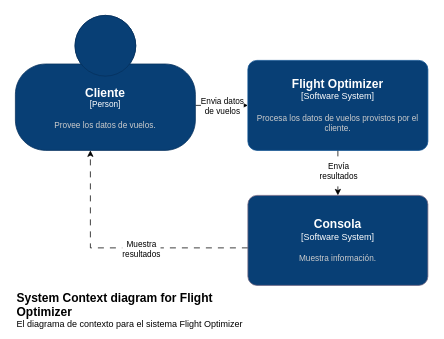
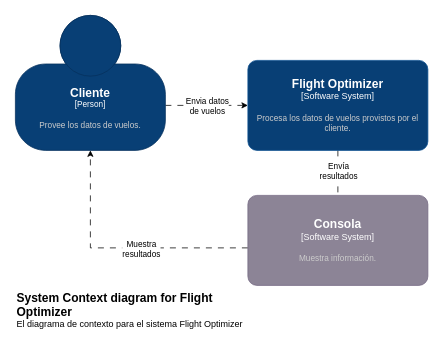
  <mxCell id="0" />
  <mxCell id="1" parent="0" />
  <mxCell id="2" style="edgeStyle=orthogonalEdgeStyle;rounded=0;orthogonalLoop=1;jettySize=auto;html=1;dashed=1;dashPattern=8 8;" parent="1" source="4" target="7" edge="1"><mxGeometry relative="1" as="geometry"><mxPoint x="260" y="110" as="targetPoint" /><Array as="points"><mxPoint x="280" y="140" /><mxPoint x="280" y="140" /></Array></mxGeometry></mxCell>
  <mxCell id="3" value="&lt;div&gt;Envia datos&lt;/div&gt;&lt;div&gt;de vuelos&lt;/div&gt;" style="edgeLabel;html=1;align=center;verticalAlign=middle;resizable=0;points=[];" parent="2" vertex="1" connectable="0"><mxGeometry relative="1" as="geometry"><mxPoint as="offset" /></mxGeometry></mxCell>
- <mxCell id="4" value="&lt;font style=&quot;font-size: 16px&quot;&gt;&lt;b&gt;Cliente&lt;/b&gt;&lt;/font&gt;&lt;div&gt;[Person]&lt;/div&gt;&lt;br&gt;&lt;div&gt;&lt;font style=&quot;font-size: 11px&quot;&gt;&lt;font color=&quot;#cccccc&quot;&gt;Provee los datos de vuelos.&lt;/font&gt;&lt;/div&gt;" style="html=1;fontSize=11;dashed=0;whiteSpace=wrap;fillColor=#083F75;strokeColor=#06315C;fontColor=#ffffff;shape=mxgraph.c4.person2;align=center;metaEdit=1;points=[[0.5,0,0],[1,0.5,0],[1,0.75,0],[0.75,1,0],[0.5,1,0],[0.25,1,0],[0,0.75,0],[0,0.5,0]];resizable=0;" parent="1" vertex="1"><mxGeometry x="20" y="20" width="240" height="180" as="geometry" /></mxCell>
- <mxCell id="5" style="edgeStyle=orthogonalEdgeStyle;rounded=0;orthogonalLoop=1;jettySize=auto;html=1;dashed=1;dashPattern=8 8;" parent="1" source="7" target="10" edge="1"><mxGeometry relative="1" as="geometry" /></mxCell>
+ <mxCell id="4" value="&lt;font style=&quot;font-size: 16px&quot;&gt;&lt;b&gt;Cliente&lt;/b&gt;&lt;/font&gt;&lt;div&gt;[Person]&lt;/div&gt;&lt;br&gt;&lt;div&gt;&lt;font style=&quot;font-size: 11px&quot;&gt;&lt;font color=&quot;#cccccc&quot;&gt;Provee los datos de vuelos.&lt;/font&gt;&lt;/div&gt;" style="html=1;fontSize=11;dashed=0;whiteSpace=wrap;fillColor=#083F75;strokeColor=#06315C;fontColor=#ffffff;shape=mxgraph.c4.person2;align=center;metaEdit=1;points=[[0.5,0,0],[1,0.5,0],[1,0.75,0],[0.75,1,0],[0.5,1,0],[0.25,1,0],[0,0.75,0],[0,0.5,0]];resizable=0;" parent="1" vertex="1"><mxGeometry x="20" y="20" width="200" height="180" as="geometry" /></mxCell>
+ <mxCell id="5" style="edgeStyle=orthogonalEdgeStyle;rounded=0;orthogonalLoop=1;jettySize=auto;html=1;dashed=1;dashPattern=8 8;endArrow=none;" parent="1" source="7" target="10" edge="1"><mxGeometry relative="1" as="geometry" /></mxCell>
  <mxCell id="6" value="&lt;div&gt;Envía&lt;/div&gt;&lt;div&gt;resultados&lt;br&gt;&lt;/div&gt;" style="edgeLabel;html=1;align=center;verticalAlign=middle;resizable=0;points=[];" parent="5" vertex="1" connectable="0"><mxGeometry x="-0.1" relative="1" as="geometry"><mxPoint as="offset" /></mxGeometry></mxCell>
  <mxCell id="7" value="&lt;font style=&quot;font-size: 16px&quot;&gt;&lt;b&gt;Flight Optimizer&lt;/b&gt;&lt;/font&gt;&lt;div&gt;[Software System]&lt;/div&gt;&lt;br&gt;&lt;div&gt;&lt;font style=&quot;font-size: 11px&quot;&gt;&lt;font color=&quot;#cccccc&quot;&gt;Procesa los datos de vuelos provistos por el cliente.&lt;/font&gt;&lt;/div&gt;" style="rounded=1;whiteSpace=wrap;html=1;labelBackgroundColor=none;fillColor=#083f75;fontColor=#ffffff;align=center;arcSize=10;strokeColor=#0D5091;metaEdit=1;resizable=0;points=[[0.25,0,0],[0.5,0,0],[0.75,0,0],[1,0.25,0],[1,0.5,0],[1,0.75,0],[0.75,1,0],[0.5,1,0],[0.25,1,0],[0,0.75,0],[0,0.5,0],[0,0.25,0]];" parent="1" vertex="1"><mxGeometry x="330" y="80" width="240" height="120" as="geometry" /></mxCell>
  <mxCell id="8" style="edgeStyle=orthogonalEdgeStyle;rounded=0;orthogonalLoop=1;jettySize=auto;html=1;dashed=1;dashPattern=8 8;" parent="1" source="10" target="4" edge="1"><mxGeometry relative="1" as="geometry"><Array as="points"><mxPoint x="120" y="330" /></Array></mxGeometry></mxCell>
  <mxCell id="9" value="&lt;div&gt;Muestra&lt;br&gt;&lt;/div&gt;&lt;div&gt;resultados&lt;br&gt;&lt;/div&gt;" style="edgeLabel;html=1;align=center;verticalAlign=middle;resizable=0;points=[];" parent="8" vertex="1" connectable="0"><mxGeometry x="-0.159" y="1" relative="1" as="geometry"><mxPoint as="offset" /></mxGeometry></mxCell>
- <mxCell id="10" value="&lt;font style=&quot;font-size: 16px&quot;&gt;&lt;b&gt;Consola&lt;/b&gt;&lt;/font&gt;&lt;div&gt;[Software System]&lt;/div&gt;&lt;br&gt;&lt;div&gt;&lt;font style=&quot;font-size: 11px&quot;&gt;&lt;font color=&quot;#cccccc&quot;&gt;Muestra información.&lt;/font&gt;&lt;/div&gt;" style="rounded=1;whiteSpace=wrap;html=1;labelBackgroundColor=none;fillColor=#083f75;fontColor=#ffffff;align=center;arcSize=10;strokeColor=#736782;metaEdit=1;resizable=0;points=[[0.25,0,0],[0.5,0,0],[0.75,0,0],[1,0.25,0],[1,0.5,0],[1,0.75,0],[0.75,1,0],[0.5,1,0],[0.25,1,0],[0,0.75,0],[0,0.5,0],[0,0.25,0]];" parent="1" vertex="1"><mxGeometry x="330" y="260" width="240" height="120" as="geometry" /></mxCell>
+ <mxCell id="10" value="&lt;font style=&quot;font-size: 16px&quot;&gt;&lt;b&gt;Consola&lt;/b&gt;&lt;/font&gt;&lt;div&gt;[Software System]&lt;/div&gt;&lt;br&gt;&lt;div&gt;&lt;font style=&quot;font-size: 11px&quot;&gt;&lt;font color=&quot;#cccccc&quot;&gt;Muestra información.&lt;/font&gt;&lt;/div&gt;" style="rounded=1;whiteSpace=wrap;html=1;labelBackgroundColor=none;fillColor=#8C8496;fontColor=#ffffff;align=center;arcSize=10;strokeColor=#736782;metaEdit=1;resizable=0;points=[[0.25,0,0],[0.5,0,0],[0.75,0,0],[1,0.25,0],[1,0.5,0],[1,0.75,0],[0.75,1,0],[0.5,1,0],[0.25,1,0],[0,0.75,0],[0,0.5,0],[0,0.25,0]];" parent="1" vertex="1"><mxGeometry x="330" y="260" width="240" height="120" as="geometry" /></mxCell>
  <mxCell id="11" value="&lt;font style=&quot;font-size: 16px&quot;&gt;&lt;b&gt;&lt;div style=&quot;text-align: left&quot;&gt;System Context diagram for Flight Optimizer&lt;/div&gt;&lt;/b&gt;&lt;/font&gt;&lt;div style=&quot;text-align: left&quot;&gt;El diagrama de contexto para el sistema Flight Optimizer&lt;/div&gt;" style="text;html=1;strokeColor=none;fillColor=none;align=left;verticalAlign=top;whiteSpace=wrap;rounded=0;metaEdit=1;allowArrows=0;resizable=1;rotatable=0;connectable=0;recursiveResize=0;expand=0;pointerEvents=0;points=[[0.25,0,0],[0.5,0,0],[0.75,0,0],[1,0.25,0],[1,0.5,0],[1,0.75,0],[0.75,1,0],[0.5,1,0],[0.25,1,0],[0,0.75,0],[0,0.5,0],[0,0.25,0]];" parent="1" vertex="1"><mxGeometry x="20" y="380" width="340" height="50" as="geometry" /></mxCell>
